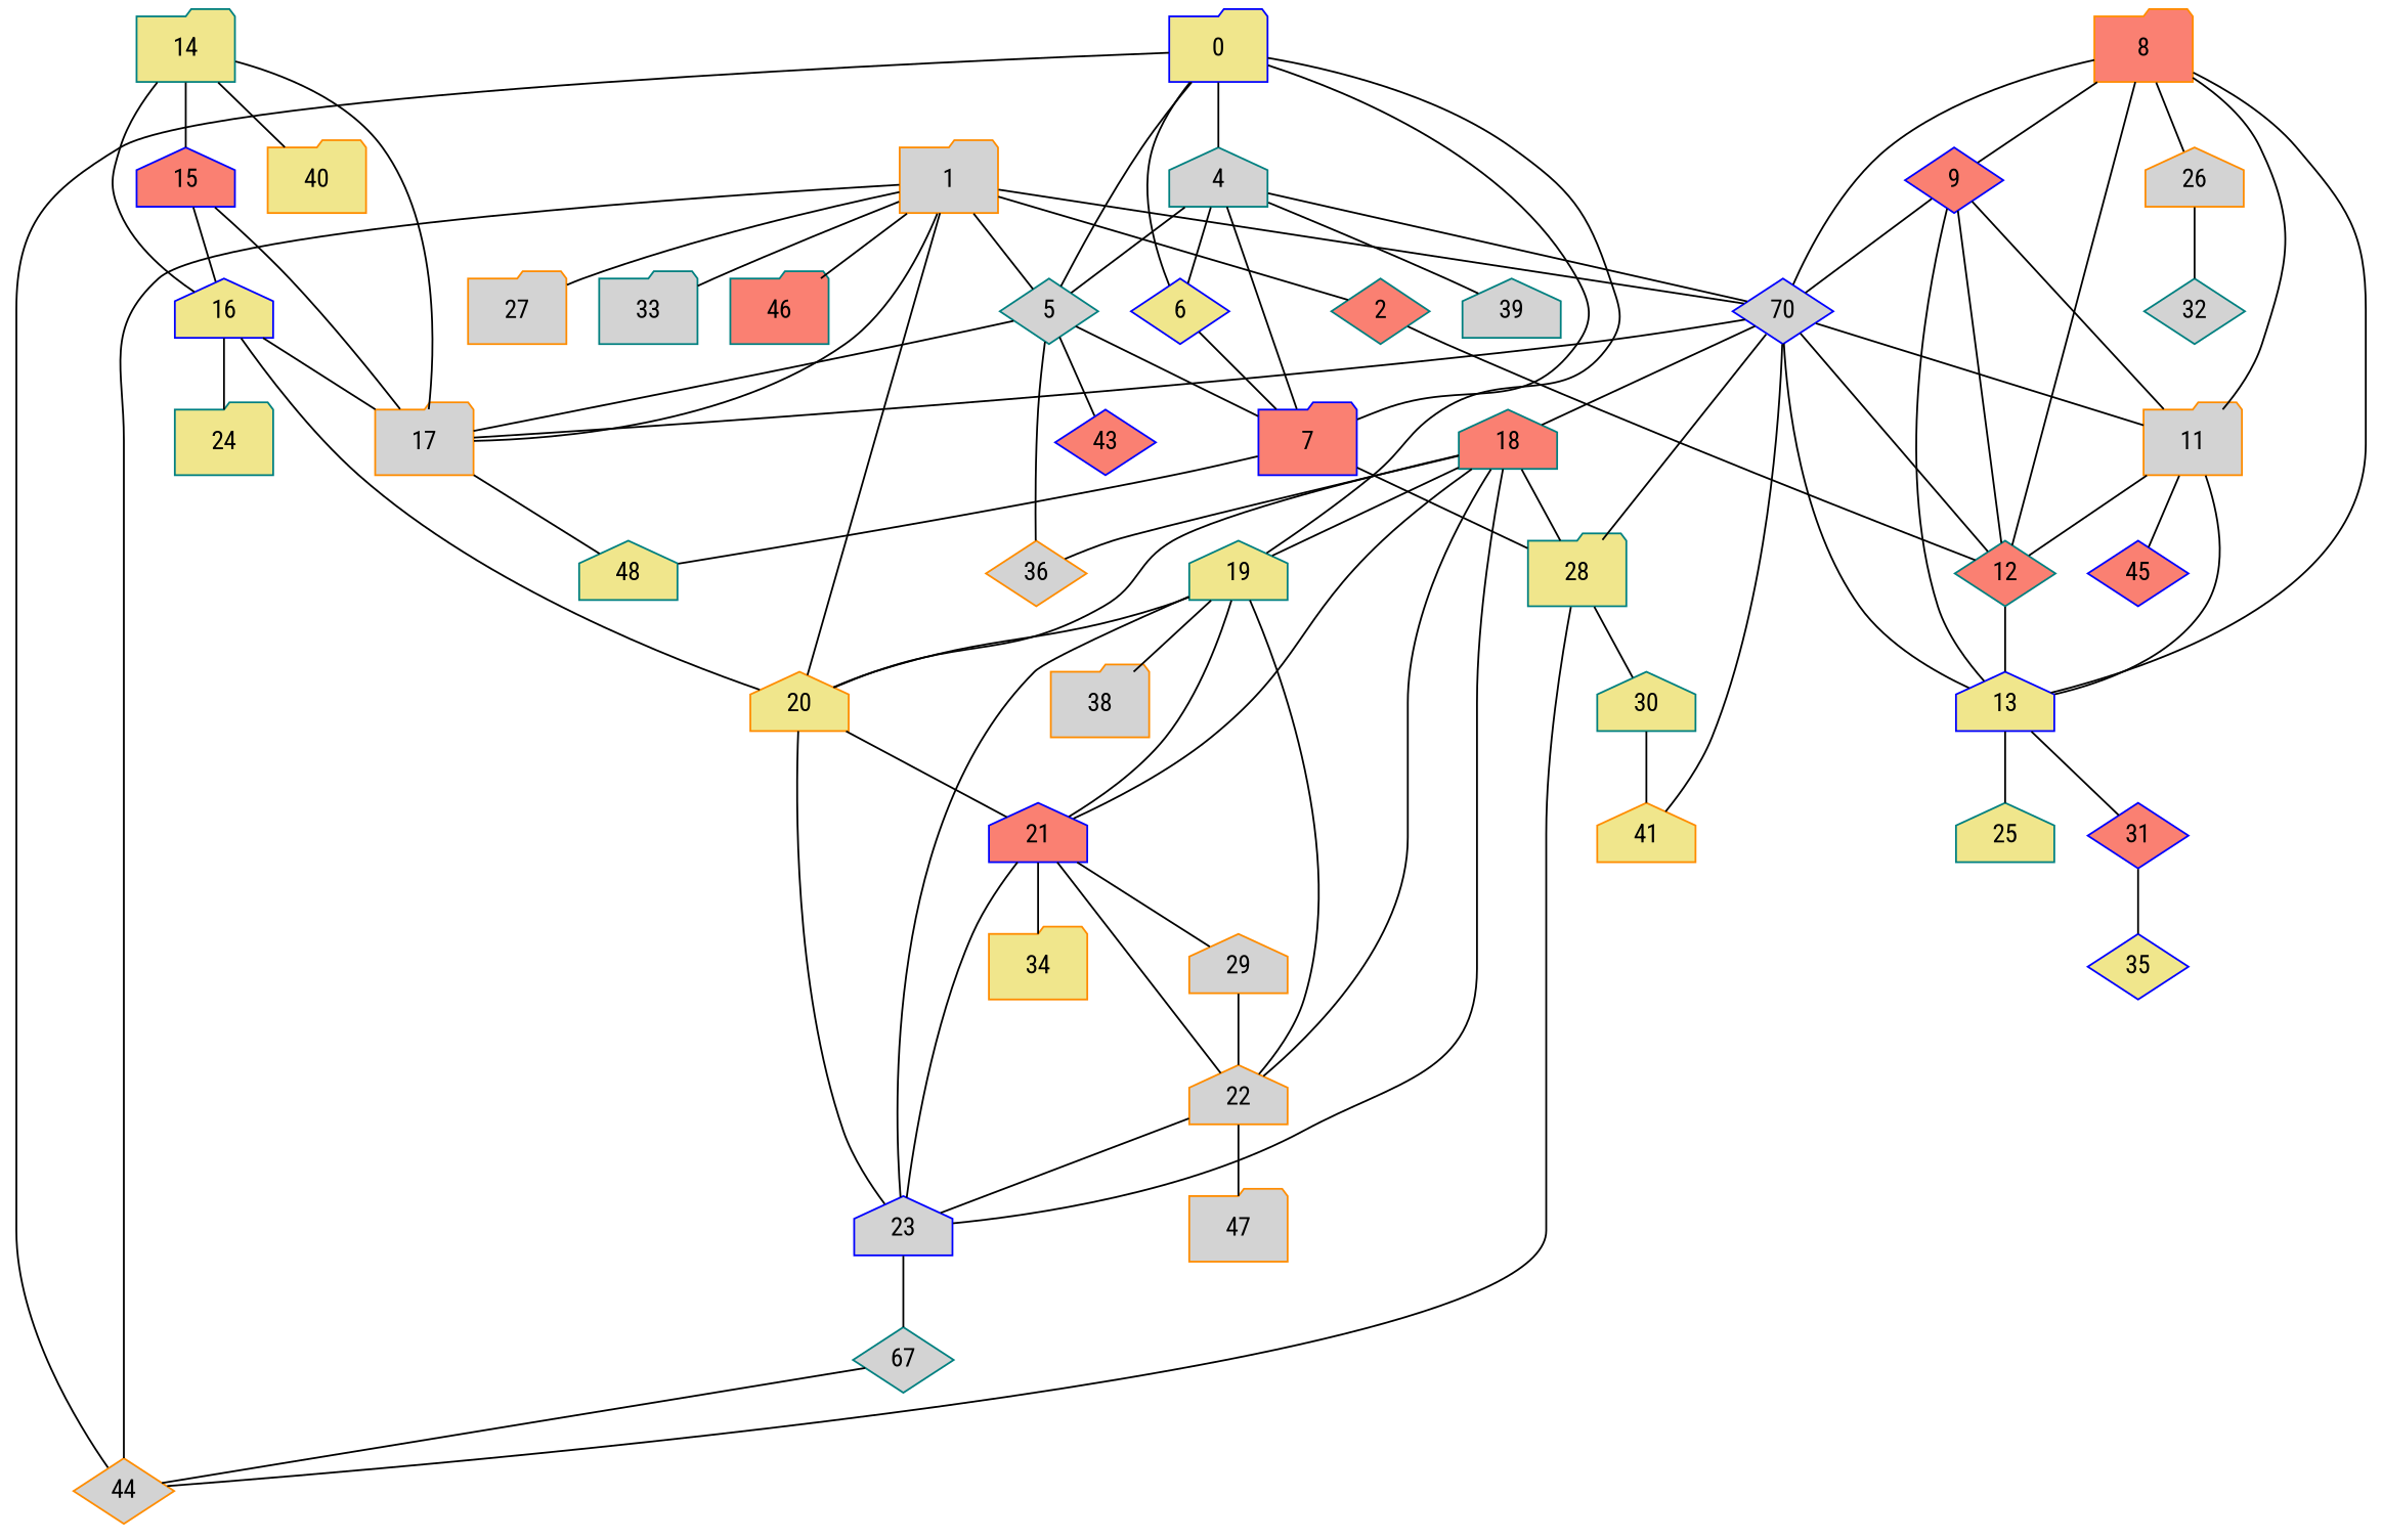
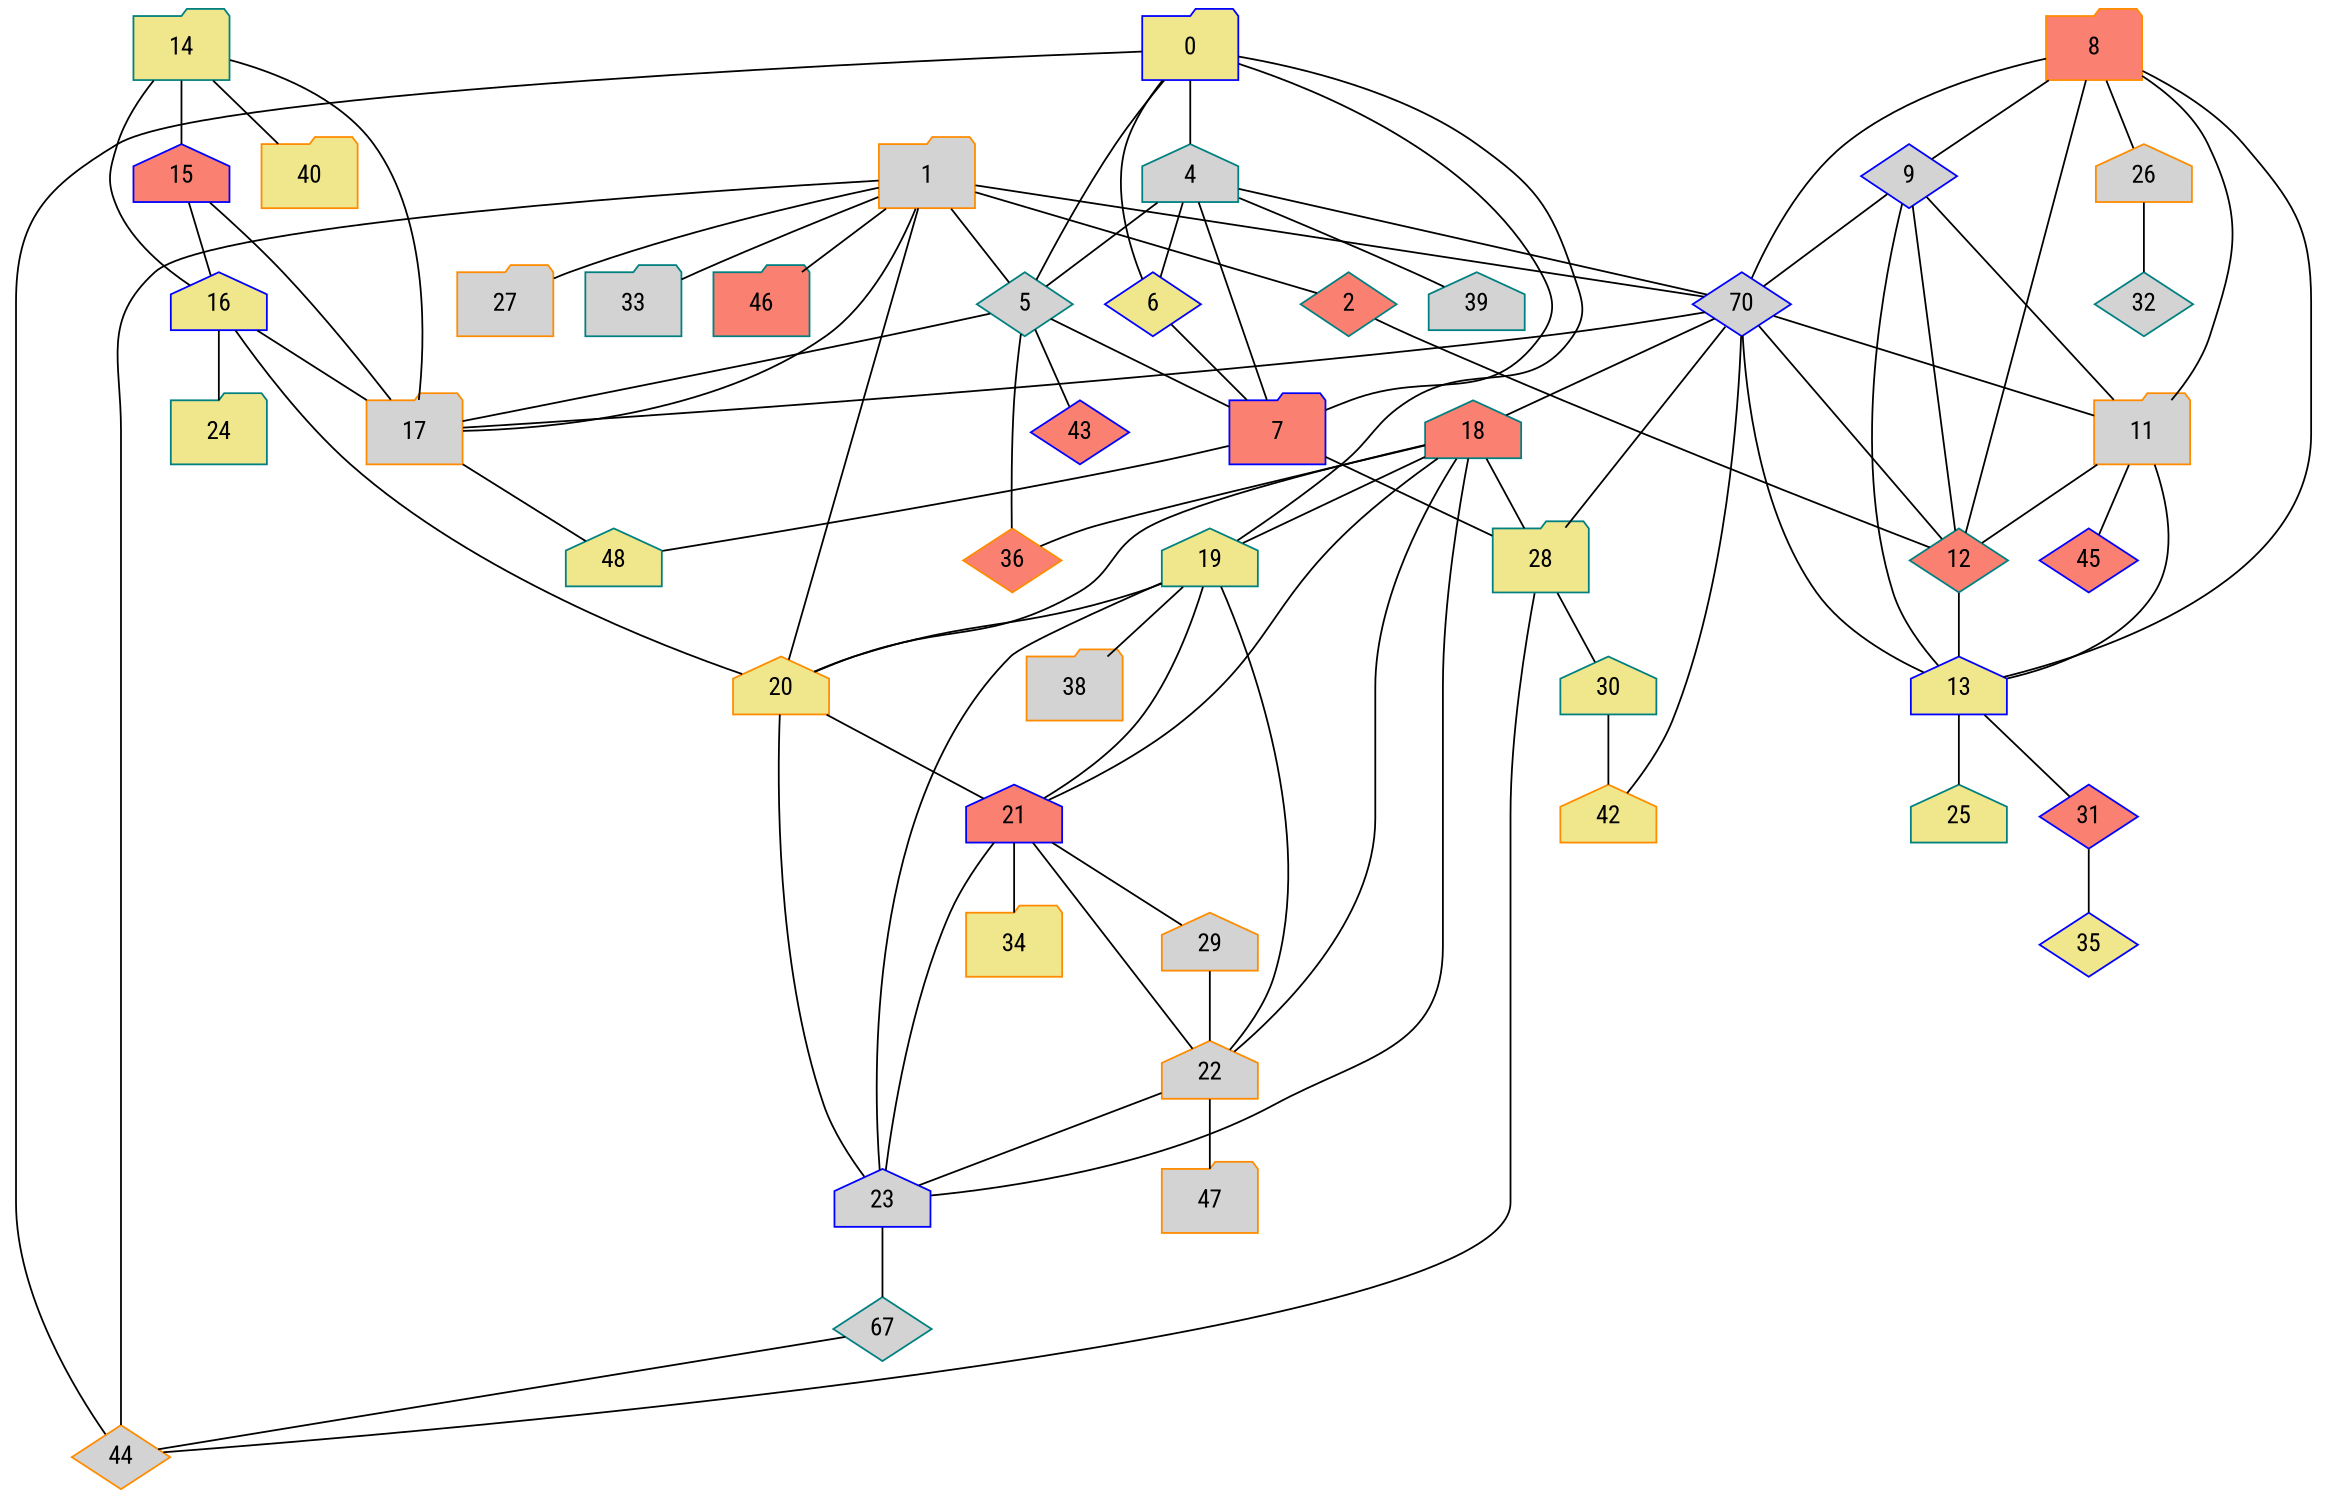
  graph {
    fontname="Roboto Condensed"
    node [color=teal fillcolor=lightgrey fontname="Roboto Condensed" shape=house style=filled]
    edge [fontname="Roboto Condensed" weight=1.0]
    1 [color=darkorange shape=folder]
    2 [fillcolor=salmon shape=diamond]
    5 [shape=diamond]
    n4 [color=blue label=70 shape=diamond]
    17 [color=darkorange shape=folder]
    20 [color=darkorange fillcolor=khaki]
    27 [color=darkorange shape=folder]
    33 [shape=folder]
    44 [color=darkorange shape=diamond]
    46 [fillcolor=salmon shape=folder]
    12 [fillcolor=salmon shape=diamond]
    7 [color=blue fillcolor=salmon shape=folder]
    43 [color=blue fillcolor=salmon shape=diamond]
-   36 [color=darkorange shape=diamond]
+   36 [color=darkorange fillcolor=salmon shape=diamond]
    28 [fillcolor=khaki shape=folder]
    11 [color=darkorange shape=folder]
    13 [color=blue fillcolor=khaki]
    18 [fillcolor=salmon]
-   41 [color=darkorange fillcolor=khaki]
+   41 [color=darkorange fillcolor=khaki label=42]
    48 [fillcolor=khaki]
    21 [color=blue fillcolor=salmon]
    23 [color=blue]
    n23 [color=blue fillcolor=khaki label=0 shape=folder]
    4
    6 [color=blue fillcolor=khaki shape=diamond]
    19 [fillcolor=khaki]
    39
    22 [color=darkorange]
    38 [color=darkorange shape=folder]
    30 [fillcolor=khaki]
    8 [color=darkorange fillcolor=salmon shape=folder]
-   9 [color=blue fillcolor=salmon shape=diamond]
+   9 [color=blue shape=diamond]
    26 [color=darkorange]
    45 [color=blue fillcolor=salmon shape=diamond]
    25 [fillcolor=khaki]
    31 [color=blue fillcolor=salmon shape=diamond]
    32 [shape=diamond]
    35 [color=blue fillcolor=khaki shape=diamond]
    14 [fillcolor=khaki shape=folder]
    15 [color=blue fillcolor=salmon]
    16 [color=blue fillcolor=khaki]
    40 [color=darkorange fillcolor=khaki shape=folder]
    24 [fillcolor=khaki shape=folder]
    29 [color=darkorange]
    34 [color=darkorange fillcolor=khaki shape=folder]
    47 [color=darkorange shape=folder]
    n47 [label=67 shape=diamond]
    1 -- 2 [weight=5.0]
    1 -- 5
    1 -- n4
    1 -- 17
    1 -- 20
    1 -- 27
    1 -- 33
    1 -- 44 [weight=2.0]
    1 -- 46
    2 -- 12
    5 -- 17
    5 -- 7
    5 -- 43 [weight=3.0]
    5 -- 36
    n4 -- 17
    n4 -- 12
    n4 -- 28 [weight=2.0]
    n4 -- 11
    n4 -- 13
    n4 -- 18
    n4 -- 41
    17 -- 48
    20 -- 21
    20 -- 23
    12 -- 13
    7 -- 28 [weight=7.0]
    7 -- 48
    28 -- 44
    28 -- 30
    11 -- 12
    11 -- 13
    11 -- 45
    13 -- 25 [weight=3.0]
    13 -- 31
    18 -- 20
    18 -- 36
    18 -- 28
    18 -- 21
    18 -- 23
    18 -- 19
    18 -- 22
    21 -- 23
    21 -- 22
    21 -- 29
    21 -- 34 [weight=3.0]
    23 -- n47 [weight=5.0]
    n23 -- 5
    n23 -- 44
    n23 -- 7
    n23 -- 4 [weight=2.0]
    n23 -- 6
    n23 -- 19
    4 -- 5 [weight=2.0]
    4 -- n4
    4 -- 7 [weight=2.0]
    4 -- 6 [weight=4.0]
    4 -- 39
    6 -- 7
    19 -- 20
    19 -- 21
    19 -- 23
    19 -- 22
    19 -- 38
    22 -- 23
    22 -- 47
    30 -- 41 [weight=2.0]
    8 -- n4
    8 -- 12
    8 -- 11
    8 -- 13
    8 -- 9
    8 -- 26
    9 -- n4
    9 -- 12
    9 -- 11
    9 -- 13
    26 -- 32
    31 -- 35
    14 -- 17 [weight=3.0]
    14 -- 15 [weight=5.0]
    14 -- 16 [weight=3.0]
    14 -- 40
    15 -- 17
    15 -- 16
    16 -- 17
    16 -- 20
    16 -- 24 [weight=3.0]
    29 -- 22
    n47 -- 44
  }
